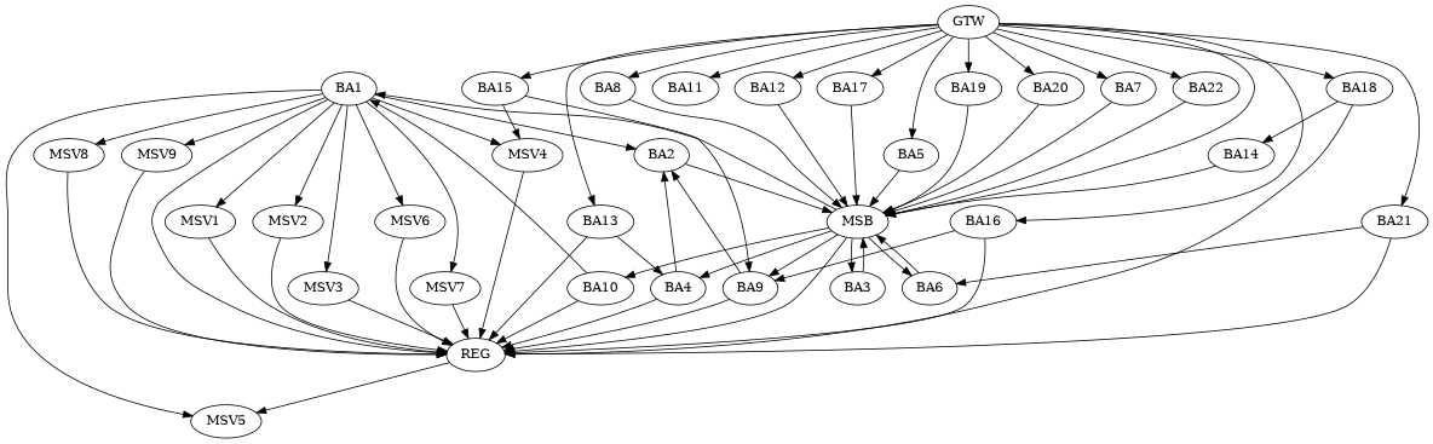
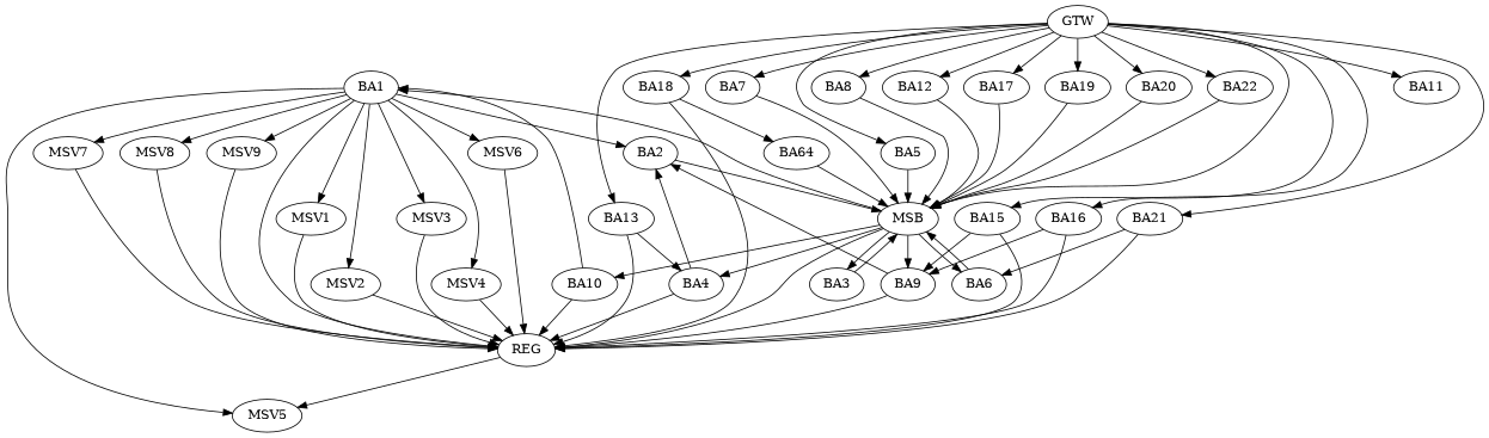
  strict digraph {
    n1 [label=BA1]
    n2 [label=BA2]
    n3 [label=REG]
    n4 [label=MSV1]
    n5 [label=MSV2]
    n6 [label=MSV3]
    n7 [label=MSV4]
    n8 [label=MSV5]
    n9 [label=MSV6]
    n10 [label=MSV7]
    n11 [label=MSV8]
    n12 [label=MSV9]
    n13 [label=MSB]
    n14 [label=BA3]
    n15 [label=BA4]
    n16 [label=BA6]
    n17 [label=BA9]
    n18 [label=BA10]
    n19 [label=BA5]
    n20 [label=BA7]
    n21 [label=BA8]
    n22 [label=BA11]
    n23 [label=BA12]
    n24 [label=BA13]
-   n25 [label=BA14]
+   n25 [label=BA64]
    n26 [label=BA15]
    n27 [label=BA16]
    n28 [label=BA17]
    n29 [label=BA18]
    n30 [label=BA19]
    n31 [label=BA20]
    n32 [label=BA21]
    n33 [label=BA22]
    n34 [label=GTW]
    n1 -> n2
    n1 -> n3
    n1 -> n4
    n1 -> n5
    n1 -> n6
    n1 -> n7
    n1 -> n8
    n1 -> n9
    n1 -> n10
    n1 -> n11
    n1 -> n12
    n2 -> n13
    n3 -> n8
    n4 -> n3
    n5 -> n3
    n6 -> n3
    n7 -> n3
    n9 -> n3
    n10 -> n3
    n11 -> n3
    n12 -> n3
    n13 -> n1
    n13 -> n3
    n13 -> n14
    n13 -> n15
    n13 -> n16
    n13 -> n17
    n13 -> n18
    n14 -> n13
    n15 -> n2
    n15 -> n3
    n16 -> n13
    n17 -> n2
    n17 -> n3
    n18 -> n1
    n18 -> n3
    n19 -> n13
    n20 -> n13
    n21 -> n13
    n23 -> n13
    n24 -> n3
    n24 -> n15
    n25 -> n13
-   n26 -> n7
+   n26 -> n3
    n26 -> n17
    n27 -> n3
    n27 -> n17
    n28 -> n13
    n29 -> n3
    n29 -> n25
    n30 -> n13
    n31 -> n13
    n32 -> n3
    n32 -> n16
    n33 -> n13
    n34 -> n13
    n34 -> n19
    n34 -> n20
    n34 -> n21
    n34 -> n22
    n34 -> n23
    n34 -> n24
    n34 -> n26
    n34 -> n27
    n34 -> n28
    n34 -> n29
    n34 -> n30
    n34 -> n31
    n34 -> n32
    n34 -> n33
  }
